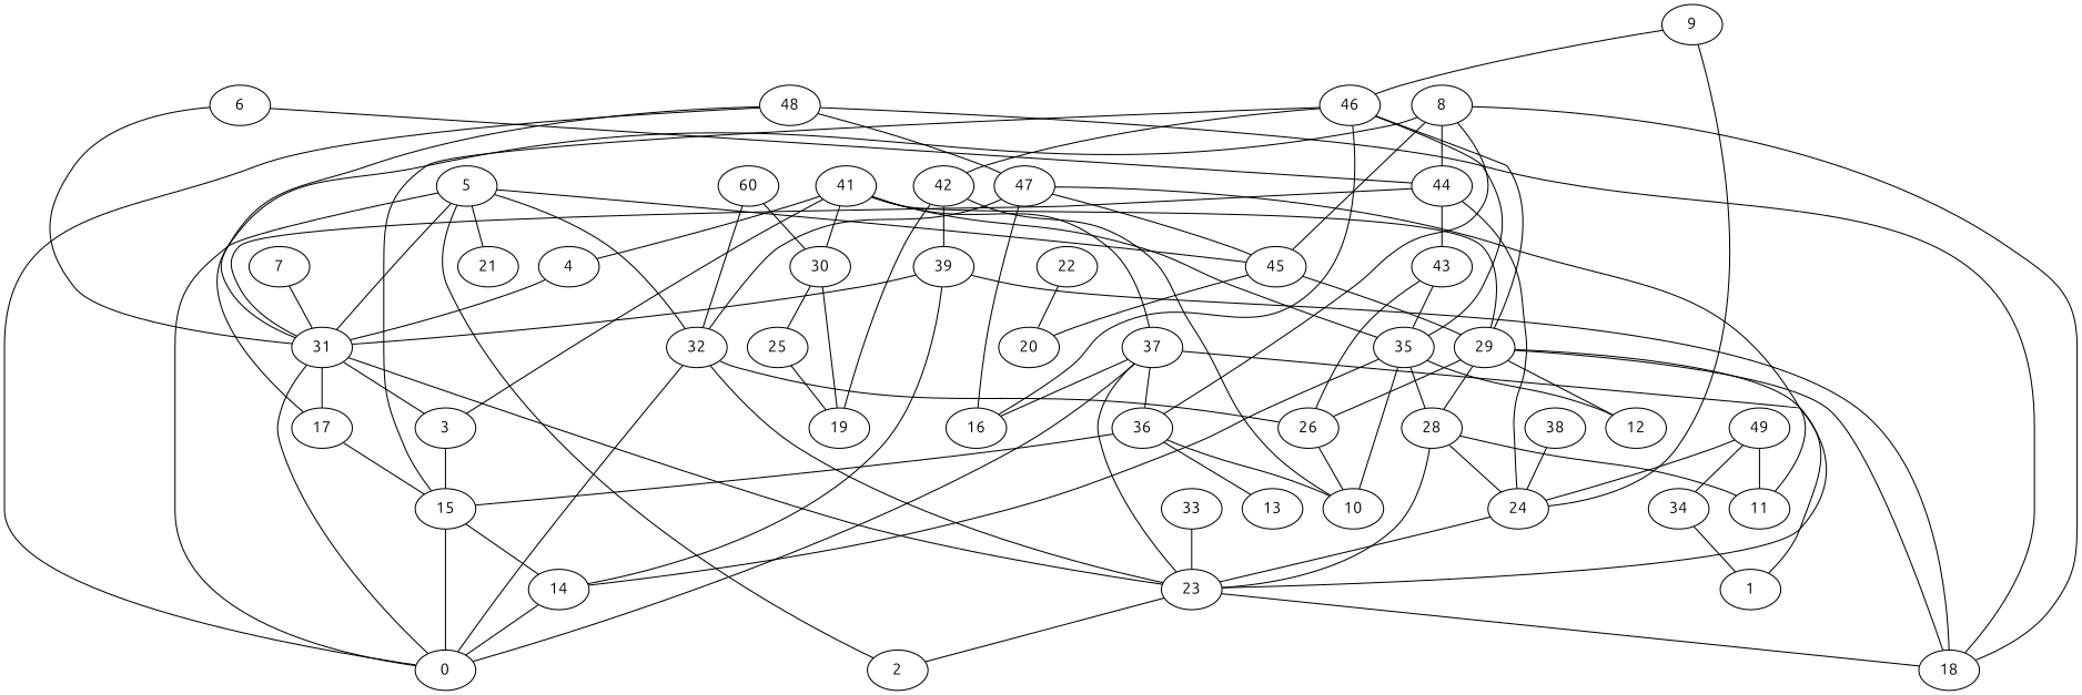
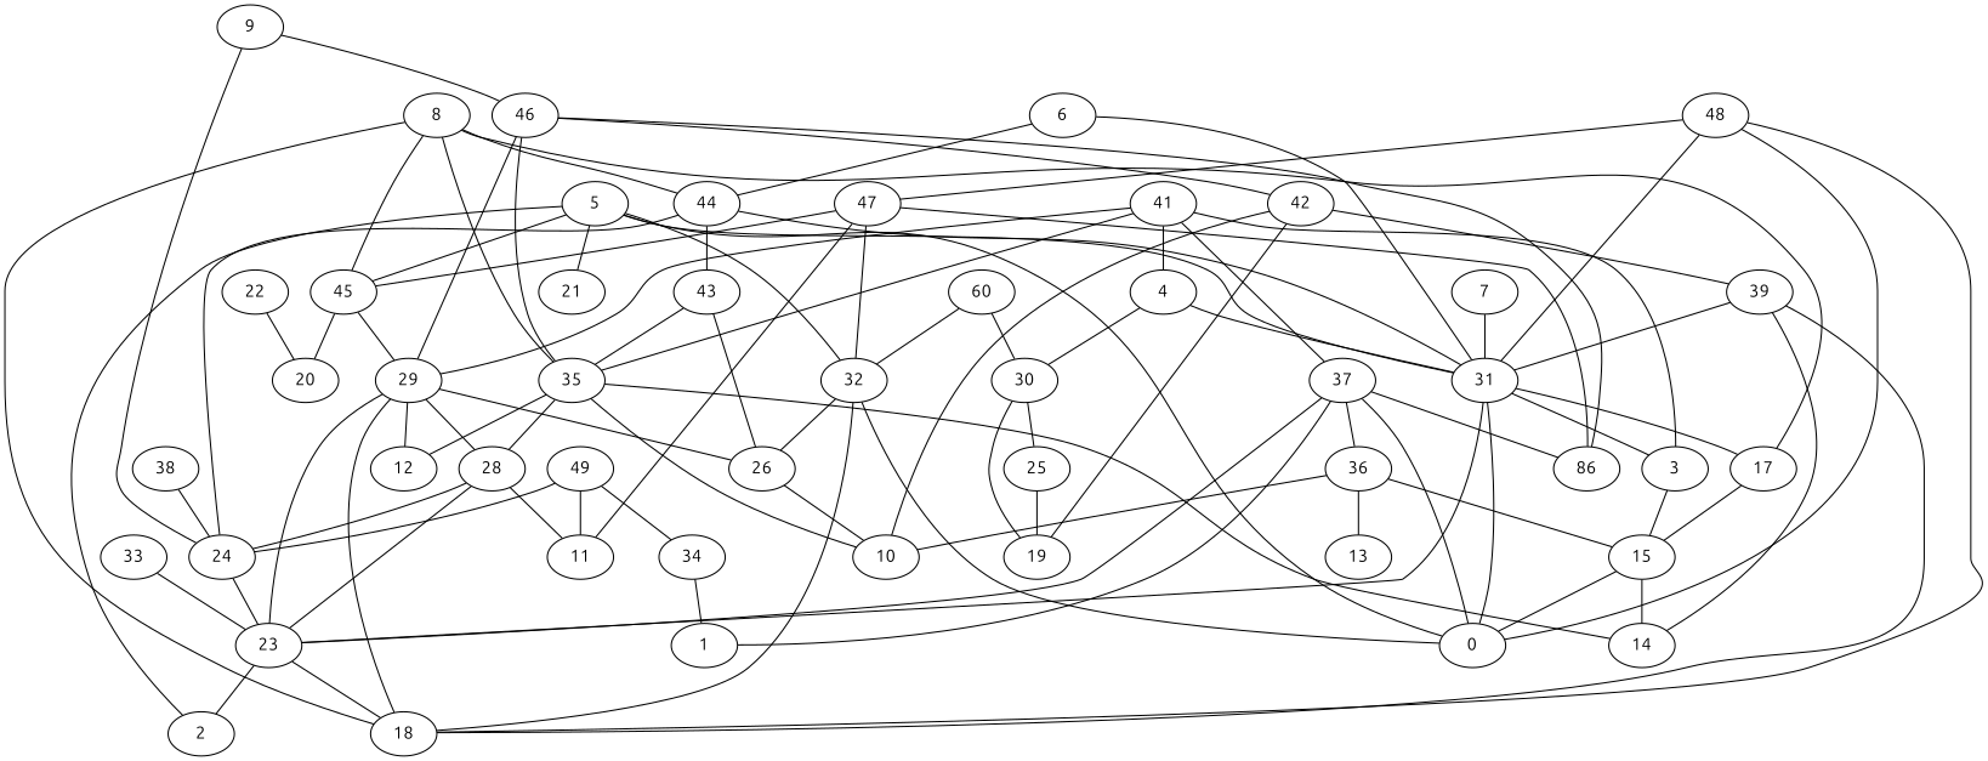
  digraph {
    fontname=Ubuntu
    node [fontname=Ubuntu]
    edge [color=black dir=none fontname=Ubuntu]
    8
    17
    44
    18
    36
    45
    15
    31
    43
    24
    23
    0
    3
    22
    20
    35
    26
    10
    12
    28
    14
    39
    42
    19
    49
    11
    34
    25
    29
    2
    5
    21
    32
    33
    37
    1
-   16
+   16 [label=86]
    13
    4
    30
    n41 [label=60]
    46
    7
    9
    48
    47
    38
    41
    6
    subgraph sub_1 {
      8
      17
      44
      18
      36
      45
      15
      31
      43
      24
      23
      0
      3
      22
      20
      35
      26
      10
      12
      28
      14
      39
      42
      19
      49
      11
      34
      25
      29
      2
      5
      21
      32
      33
      37
      1
      16
      13
      4
      30
      n41
      46
      7
      9
      48
      47
      38
      41
      6
    }
    8 -> 17
    8 -> 44
    8 -> 18
-   8 -> 36
+   8 -> 35
    8 -> 45
    17 -> 15
    44 -> 31
    44 -> 43
    44 -> 24
    36 -> 15
    36 -> 10
    36 -> 13
    45 -> 20
    45 -> 29
    15 -> 0
    15 -> 14
    31 -> 17
    31 -> 23
    31 -> 0
    31 -> 3
    43 -> 35
    43 -> 26
    24 -> 23
    23 -> 18
    23 -> 2
    3 -> 15
    22 -> 20
    35 -> 10
    35 -> 12
    35 -> 28
    35 -> 14
    26 -> 10
    28 -> 24
    28 -> 23
    28 -> 11
-   14 -> 0
    39 -> 18
    39 -> 31
    39 -> 14
    42 -> 10
    42 -> 39
    42 -> 19
    49 -> 24
    49 -> 11
    49 -> 34
    34 -> 1
    25 -> 19
    29 -> 18
    29 -> 23
    29 -> 26
    29 -> 12
    29 -> 28
    5 -> 45
    5 -> 31
    5 -> 0
    5 -> 2
    5 -> 21
    5 -> 32
-   32 -> 23
+   32 -> 18
    32 -> 0
    32 -> 26
    33 -> 23
    37 -> 36
    37 -> 23
    37 -> 0
    37 -> 1
    37 -> 16
    4 -> 31
-   41 -> 30
+   4 -> 30
    30 -> 19
    30 -> 25
    n41 -> 32
    n41 -> 30
-   46 -> 15
    46 -> 35
    46 -> 42
    46 -> 29
    46 -> 16
    7 -> 31
    9 -> 24
    9 -> 46
    48 -> 18
    48 -> 31
    48 -> 0
    48 -> 47
    47 -> 45
    47 -> 11
    47 -> 32
    47 -> 16
    38 -> 24
    41 -> 3
    41 -> 35
    41 -> 29
    41 -> 37
    41 -> 4
    6 -> 44
    6 -> 31
  }
